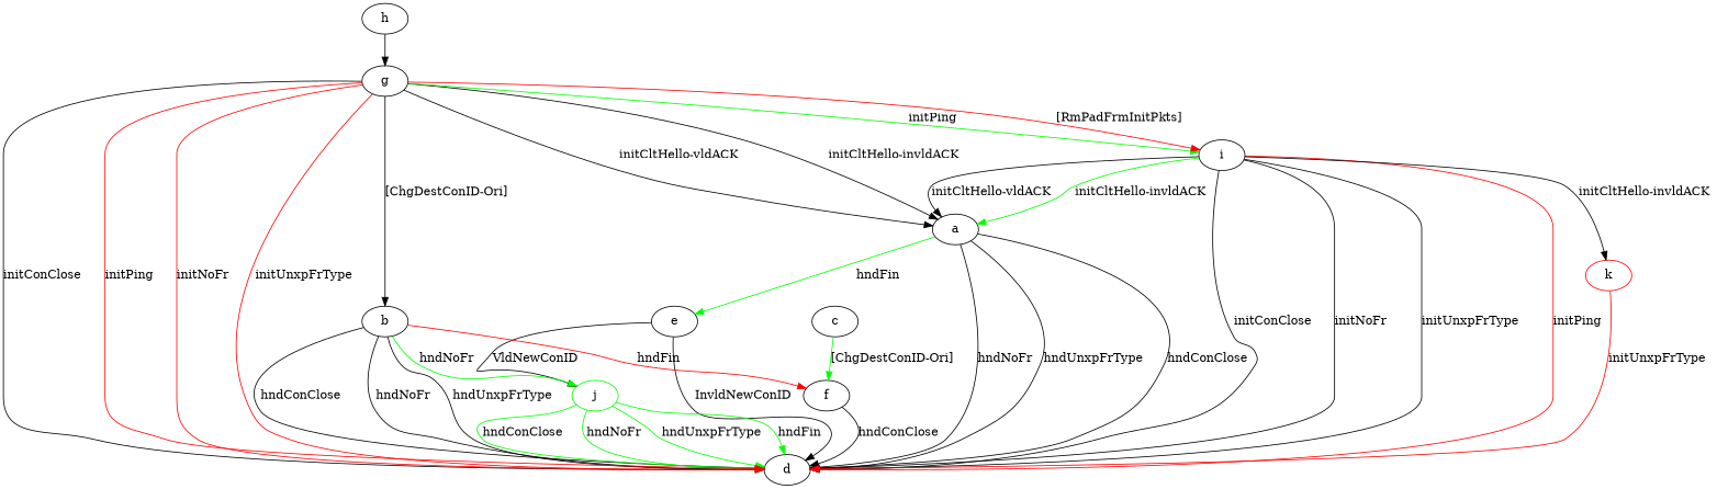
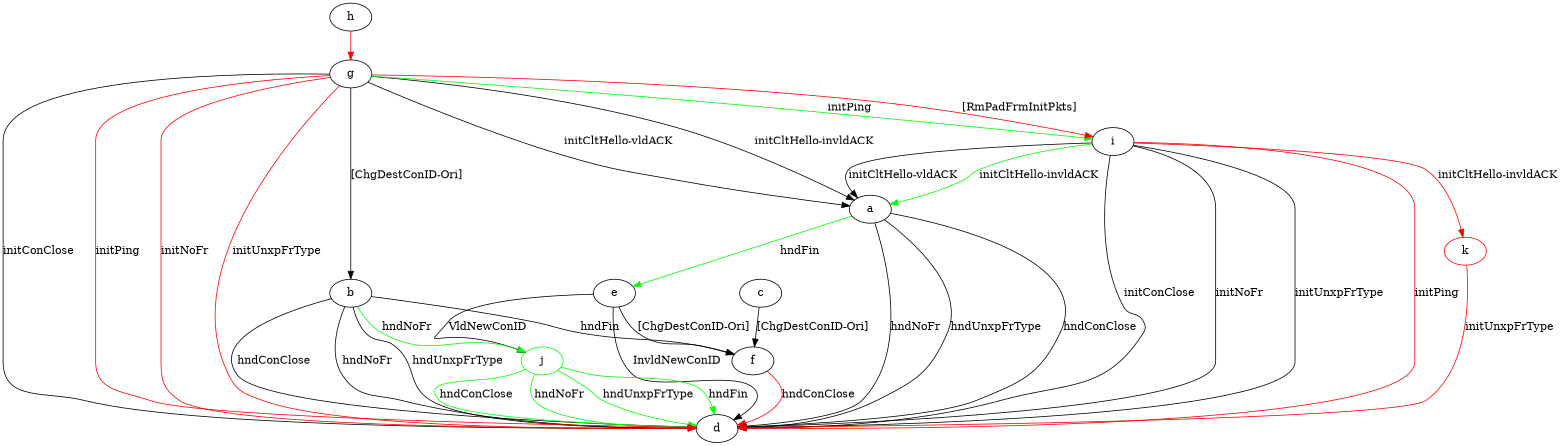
  digraph {
    a
    d
    e
    b
    f
    j [color=green]
    c
    g
    i
    k [color=red]
    h
    a -> d [label="hndConClose "]
    a -> d [label="hndNoFr "]
    a -> d [label="hndUnxpFrType "]
    a -> e [color=green label="hndFin "]
    e -> d [label="InvldNewConID "]
+   e -> f [label="[ChgDestConID-Ori] "]
    e -> j [label="VldNewConID "]
    b -> d [label="hndConClose "]
    b -> d [label="hndNoFr "]
    b -> d [label="hndUnxpFrType "]
-   b -> f [color=red label="hndFin "]
+   b -> f [color=black label="hndFin "]
    b -> j [color=green label="hndNoFr "]
-   f -> d [label="hndConClose "]
+   f -> d [label="hndConClose " color=red]
    j -> d [color=green label="hndFin "]
    j -> d [color=green label="hndConClose "]
    j -> d [color=green label="hndNoFr "]
    j -> d [color=green label="hndUnxpFrType "]
-   c -> f [label="[ChgDestConID-Ori] " color=green]
+   c -> f [label="[ChgDestConID-Ori] "]
    g -> a [label="initCltHello-vldACK "]
    g -> a [label="initCltHello-invldACK "]
    g -> d [label="initConClose "]
    g -> d [color=red label="initPing "]
    g -> d [color=red label="initNoFr "]
    g -> d [color=red label="initUnxpFrType "]
    g -> b [label="[ChgDestConID-Ori] "]
    g -> i [color=green label="initPing "]
    g -> i [color=red label="[RmPadFrmInitPkts] "]
    i -> a [label="initCltHello-vldACK "]
    i -> a [color=green label="initCltHello-invldACK "]
    i -> d [label="initConClose "]
    i -> d [label="initNoFr "]
    i -> d [label="initUnxpFrType "]
    i -> d [color=red label="initPing "]
-   i -> k [color=black label="initCltHello-invldACK "]
+   i -> k [color=red label="initCltHello-invldACK "]
    k -> d [color=red label="initUnxpFrType "]
-   h -> g
+   h -> g [color=red]
  }
